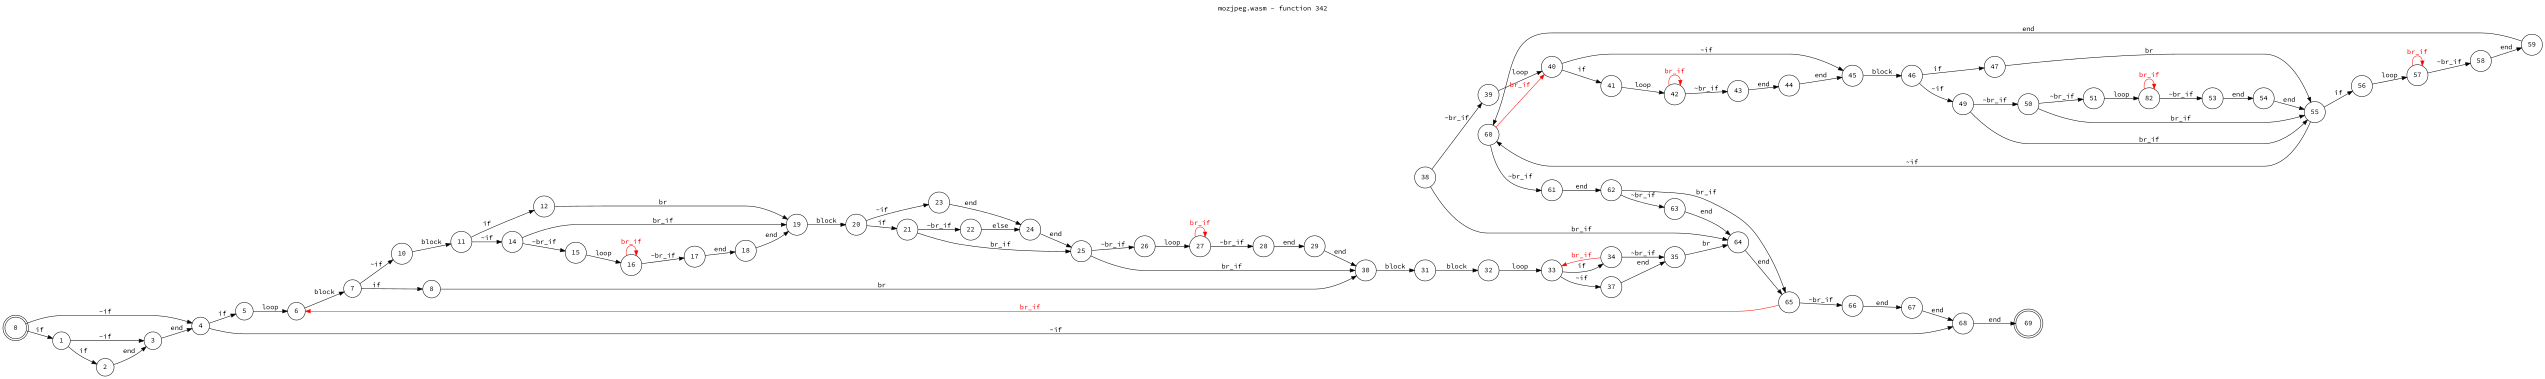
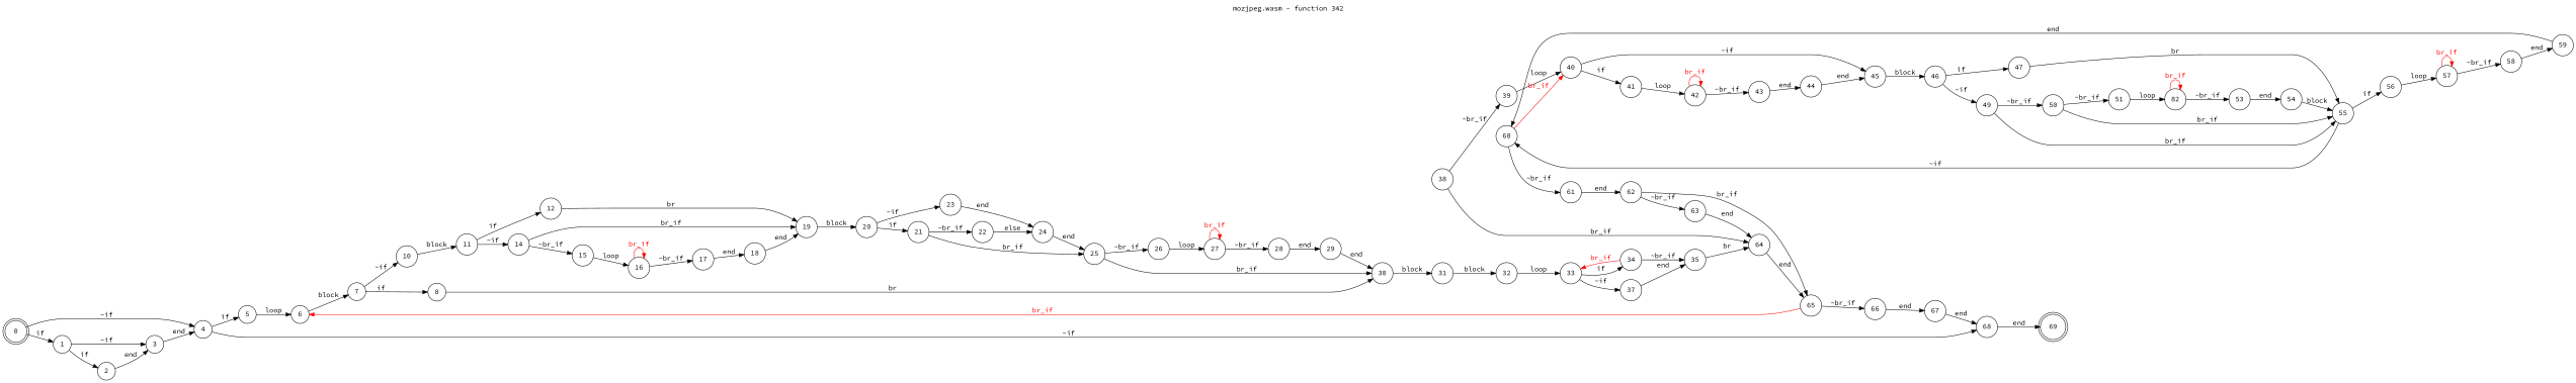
  digraph {
    fontname="Source Code Pro"
    label="mozjpeg.wasm - function 342"
    labelfontcolor=black
    labelfontname=Helvetica
    labelfontsize=16
    labelloc=t
    rankdir=LR
    node [fontname="Source Code Pro" shape=circle]
    edge [fontname="Source Code Pro"]
    0 [shape=doublecircle]
    1
    4
    2
    3
    5
    68
    69 [shape=doublecircle]
    6
    7
    8
    10
    30
    11
    31
    12
    14
    32
    19
    15
    20
    16
    21
    23
    17
    18
    22
    25
    24
    26
    27
    28
    29
    33
    34
    37
    35
    64
    38
    39
    65
    66
    40
    41
    45
    42
    46
    43
    47
    49
    44
    55
    50
    56
    60
    51
    57
    61
    n59 [label=82]
    53
    54
    58
    62
    59
    63
    67
    0 -> 1 [label=if]
    0 -> 4 [label="~if"]
    1 -> 2 [label=if]
    1 -> 3 [label="~if"]
    4 -> 5 [label=if]
    4 -> 68 [label="~if"]
    2 -> 3 [label=end]
    3 -> 4 [label=end]
    5 -> 6 [label=loop]
    68 -> 69 [label=end]
    6 -> 7 [label=block]
    7 -> 8 [label=if]
    7 -> 10 [label="~if"]
    8 -> 30 [label=br]
    10 -> 11 [label=block]
    30 -> 31 [label=block]
    11 -> 12 [label=if]
    11 -> 14 [label="~if"]
    31 -> 32 [label=block]
    12 -> 19 [label=br]
    14 -> 19 [label=br_if]
    14 -> 15 [label="~br_if"]
    32 -> 33 [label=loop]
    19 -> 20 [label=block]
    15 -> 16 [label=loop]
    20 -> 21 [label=if]
    20 -> 23 [label="~if"]
    16 -> 16 [color=red fontcolor=red label=br_if]
    16 -> 17 [label="~br_if"]
    21 -> 22 [label="~br_if"]
    21 -> 25 [label=br_if]
    23 -> 24 [label=end]
    17 -> 18 [label=end]
    18 -> 19 [label=end]
    22 -> 24 [label=else]
    25 -> 30 [label=br_if]
    25 -> 26 [label="~br_if"]
    24 -> 25 [label=end]
    26 -> 27 [label=loop]
    27 -> 27 [color=red fontcolor=red label=br_if]
    27 -> 28 [label="~br_if"]
    28 -> 29 [label=end]
    29 -> 30 [label=end]
    33 -> 34 [label=if]
    33 -> 37 [label="~if"]
    34 -> 33 [color=red fontcolor=red label=br_if]
    34 -> 35 [label="~br_if"]
    37 -> 35 [label=end]
    35 -> 64 [label=br]
    64 -> 65 [label=end]
    38 -> 64 [label=br_if]
    38 -> 39 [label="~br_if"]
    39 -> 40 [label=loop]
    65 -> 6 [color=red fontcolor=red label=br_if]
    65 -> 66 [label="~br_if"]
    66 -> 67 [label=end]
    40 -> 41 [label=if]
    40 -> 45 [label="~if"]
    41 -> 42 [label=loop]
    45 -> 46 [label=block]
    42 -> 42 [color=red fontcolor=red label=br_if]
    42 -> 43 [label="~br_if"]
    46 -> 47 [label=if]
    46 -> 49 [label="~if"]
    43 -> 44 [label=end]
    47 -> 55 [label=br]
    49 -> 55 [label=br_if]
    49 -> 50 [label="~br_if"]
    44 -> 45 [label=end]
    55 -> 56 [label=if]
    55 -> 60 [label="~if"]
    50 -> 55 [label=br_if]
    50 -> 51 [label="~br_if"]
    56 -> 57 [label=loop]
    60 -> 40 [color=red fontcolor=red label=br_if]
    60 -> 61 [label="~br_if"]
    51 -> n59 [label=loop]
    57 -> 57 [color=red fontcolor=red label=br_if]
    57 -> 58 [label="~br_if"]
    61 -> 62 [label=end]
    n59 -> n59 [color=red fontcolor=red label=br_if]
    n59 -> 53 [label="~br_if"]
    53 -> 54 [label=end]
-   54 -> 55 [label=end]
+   54 -> 55 [label=block]
    58 -> 59 [label=end]
    62 -> 65 [label=br_if]
    62 -> 63 [label="~br_if"]
    59 -> 60 [label=end]
    63 -> 64 [label=end]
    67 -> 68 [label=end]
  }
